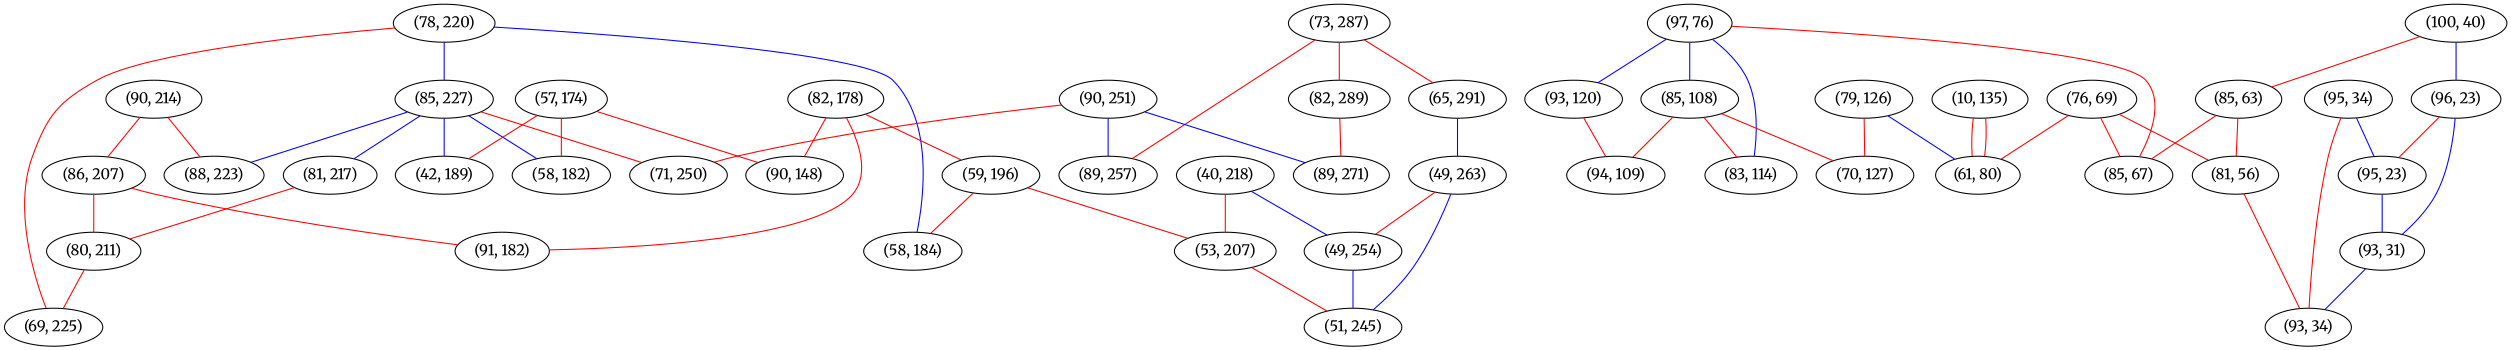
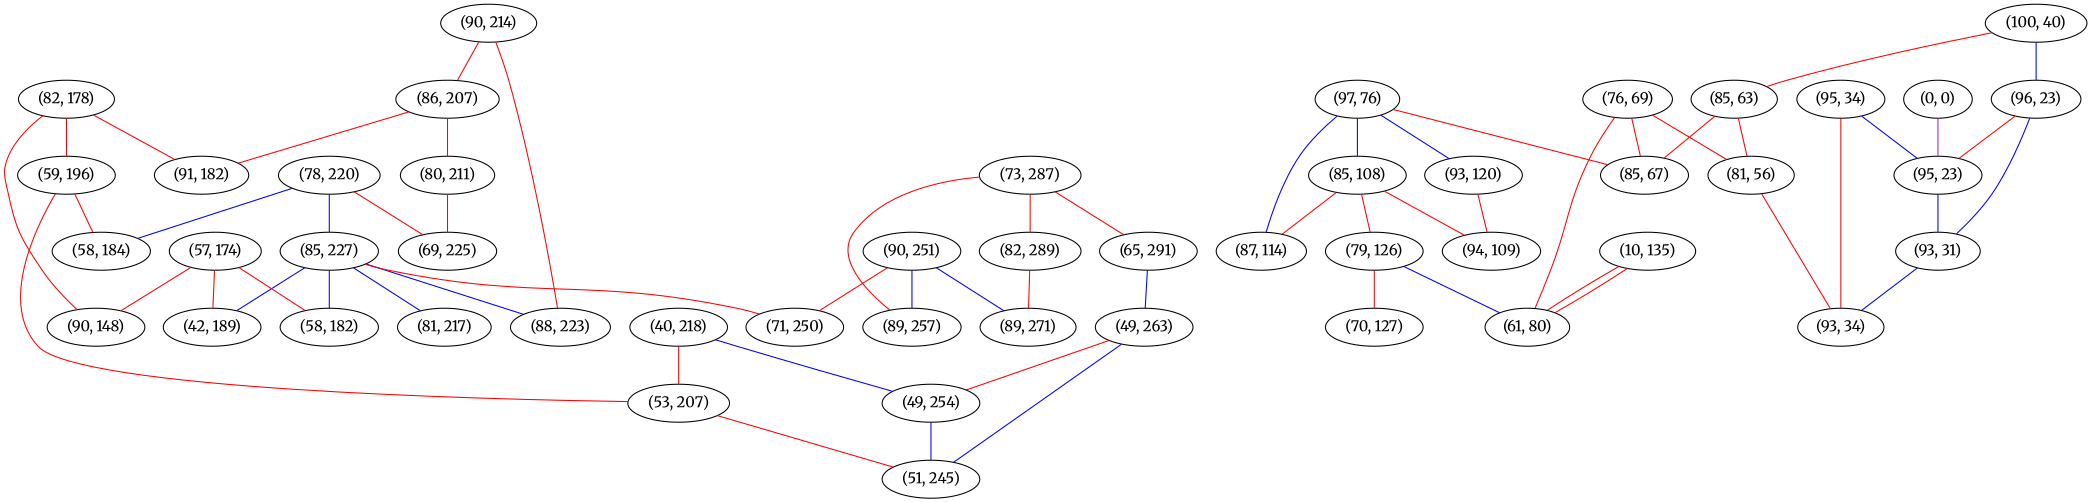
  graph {
    fontname=Merriweather
    node [fontname=Merriweather]
    edge [color=red fontname=Merriweather weight=1]
    "(90, 214)"
    "(88, 223)"
    "(86, 207)"
    "(80, 211)"
    "(91, 182)"
    "(97, 76)"
    "(85, 108)"
-   "(87, 114)" [label="(83, 114)"]
+   "(87, 114)"
    "(93, 120)"
    "(85, 67)"
    "(70, 127)"
    "(94, 109)"
    "(100, 40)"
    "(96, 23)"
    "(85, 63)"
    "(95, 23)"
    "(93, 31)"
    "(81, 56)"
    "(78, 220)"
    "(85, 227)"
    "(69, 225)"
    "(58, 184)"
    "(81, 217)"
    "(58, 182)"
    "(71, 250)"
    "(42, 189)"
    "(73, 287)"
    "(65, 291)"
    "(89, 257)"
    "(82, 289)"
    "(49, 263)"
    "(89, 271)"
    "(76, 69)"
    "(61, 80)"
    "(93, 34)"
    "(57, 174)"
    "(90, 148)"
    "(95, 34)"
    "(82, 178)"
    "(59, 196)"
    "(53, 207)"
    "(49, 254)"
    "(51, 245)"
    "(10, 135)"
    "(79, 126)"
+   "(0, 0)"
    "(40, 218)"
    "(90, 251)"
    "(90, 214)" -- "(88, 223)"
    "(90, 214)" -- "(86, 207)"
    "(86, 207)" -- "(80, 211)"
    "(86, 207)" -- "(91, 182)"
    "(80, 211)" -- "(69, 225)"
    "(97, 76)" -- "(85, 108)" [color=blue weight=3]
    "(97, 76)" -- "(87, 114)" [color=blue weight=3]
    "(97, 76)" -- "(93, 120)" [color=blue weight=3]
    "(97, 76)" -- "(85, 67)"
    "(85, 108)" -- "(87, 114)"
-   "(85, 108)" -- "(70, 127)"
+   "(85, 108)" -- "(79, 126)"
    "(85, 108)" -- "(94, 109)"
    "(93, 120)" -- "(94, 109)"
    "(100, 40)" -- "(96, 23)" [color=blue weight=3]
    "(100, 40)" -- "(85, 63)"
    "(96, 23)" -- "(95, 23)"
    "(96, 23)" -- "(93, 31)" [color=blue weight=3]
    "(85, 63)" -- "(85, 67)"
    "(85, 63)" -- "(81, 56)"
    "(95, 23)" -- "(93, 31)" [color=blue weight=3]
    "(93, 31)" -- "(93, 34)" [color=blue]
    "(81, 56)" -- "(93, 34)"
    "(78, 220)" -- "(85, 227)" [color=blue weight=3]
    "(78, 220)" -- "(69, 225)"
    "(78, 220)" -- "(58, 184)" [color=blue weight=3]
    "(85, 227)" -- "(88, 223)" [color=blue weight=3]
    "(85, 227)" -- "(81, 217)" [color=blue weight=3]
    "(85, 227)" -- "(58, 182)" [color=blue weight=3]
    "(85, 227)" -- "(71, 250)"
    "(85, 227)" -- "(42, 189)" [color=blue weight=3]
-   "(81, 217)" -- "(80, 211)"
    "(73, 287)" -- "(65, 291)"
    "(73, 287)" -- "(89, 257)"
    "(73, 287)" -- "(82, 289)"
    "(65, 291)" -- "(49, 263)" [color=blue weight=3]
    "(82, 289)" -- "(89, 271)"
    "(49, 263)" -- "(49, 254)"
    "(49, 263)" -- "(51, 245)" [color=blue weight=3]
    "(76, 69)" -- "(85, 67)"
    "(76, 69)" -- "(81, 56)"
    "(76, 69)" -- "(61, 80)"
    "(57, 174)" -- "(58, 182)"
    "(57, 174)" -- "(42, 189)"
    "(57, 174)" -- "(90, 148)"
    "(95, 34)" -- "(95, 23)" [color=blue weight=3]
    "(95, 34)" -- "(93, 34)"
    "(82, 178)" -- "(91, 182)"
    "(82, 178)" -- "(90, 148)"
    "(82, 178)" -- "(59, 196)"
    "(59, 196)" -- "(58, 184)"
    "(59, 196)" -- "(53, 207)"
    "(53, 207)" -- "(51, 245)"
    "(49, 254)" -- "(51, 245)" [color=blue weight=3]
    "(10, 135)" -- "(61, 80)"
    "(10, 135)" -- "(61, 80)"
    "(79, 126)" -- "(70, 127)"
    "(79, 126)" -- "(61, 80)" [color=blue weight=3]
+   "(0, 0)" -- "(95, 23)" [color=purple weight=4]
    "(40, 218)" -- "(53, 207)"
    "(40, 218)" -- "(49, 254)" [color=blue weight=3]
    "(90, 251)" -- "(71, 250)"
    "(90, 251)" -- "(89, 257)" [color=blue weight=3]
    "(90, 251)" -- "(89, 271)" [color=blue weight=3]
  }
